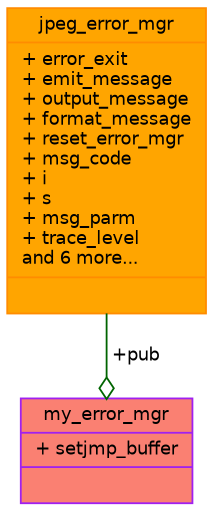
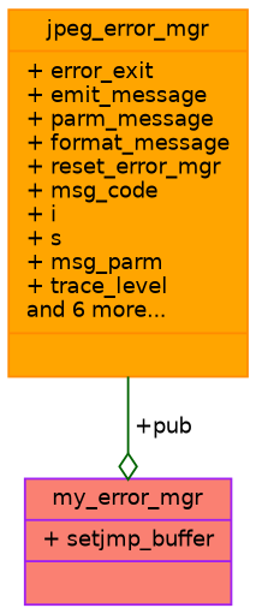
  digraph {
    node [fontname=Helvetica fontsize=10 shape=record style=filled]
    n1 [color=purple fillcolor=salmon fontcolor=black height=0.2 label="{my_error_mgr\n|+ setjmp_buffer\l|}" width=0.4]
-   n2 [color=darkorange fillcolor=orange height=0.2 label="{jpeg_error_mgr\n|+ error_exit\l+ emit_message\l+ output_message\l+ format_message\l+ reset_error_mgr\l+ msg_code\l+ i\l+ s\l+ msg_parm\l+ trace_level\land 6 more...\l|}" width=0.4]
+   n2 [color=darkorange fillcolor=orange height=0.2 label="{jpeg_error_mgr\n|+ error_exit\l+ emit_message\l+ parm_message\l+ format_message\l+ reset_error_mgr\l+ msg_code\l+ i\l+ s\l+ msg_parm\l+ trace_level\land 6 more...\l|}" width=0.4]
    n2 -> n1 [arrowhead=odiamond color=darkgreen fontname=Helvetica fontsize=10 label=" +pub" labelfontname=Helvetica labelfontsize=10 style=solid]
  }
